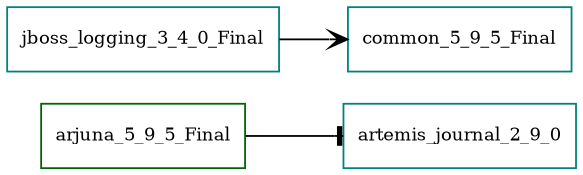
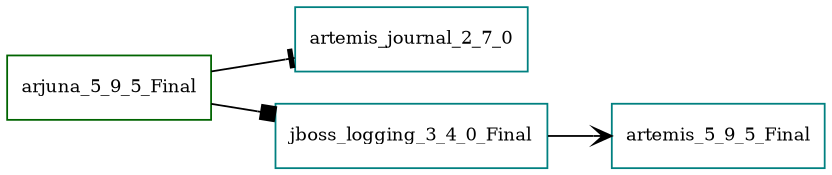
  digraph {
    rankdir=LR
    node [color=teal fontsize=10.0 shape=box]
    arjuna_5_9_5_Final [color=darkgreen]
-   artemis_journal_2_9_0
+   artemis_journal_2_9_0 [label=artemis_journal_2_7_0]
    jboss_logging_3_4_0_Final
-   common_5_9_5_Final
+   common_5_9_5_Final [label=artemis_5_9_5_Final]
    arjuna_5_9_5_Final -> artemis_journal_2_9_0 [arrowhead=tee]
+   arjuna_5_9_5_Final -> jboss_logging_3_4_0_Final [arrowhead=box]
    jboss_logging_3_4_0_Final -> common_5_9_5_Final [arrowhead=vee]
  }
